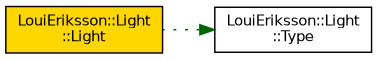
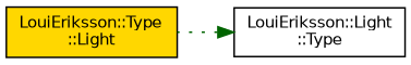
  digraph {
    rankdir=RL
    node [color=black fontname=Helvetica fontsize=10 shape=record style=filled]
    n1 [fillcolor=white fontcolor=black height=0.2 label="LouiEriksson::Light\l::Type" width=0.4]
-   n2 [fillcolor=gold height=0.2 label="LouiEriksson::Light\l::Light" width=0.4]
+   n2 [fillcolor=gold height=0.2 label="LouiEriksson::Type\l::Light" width=0.4]
    n1 -> n2 [color=darkgreen dir=back fontname=Helvetica fontsize=10 labelfontname=Helvetica labelfontsize=10 style=dotted]
  }
